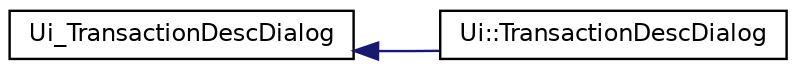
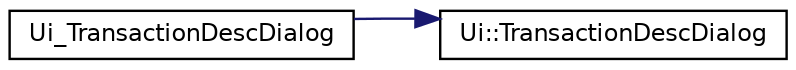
  digraph {
    rankdir=LR
    node [color=black fillcolor=white fontname=Helvetica fontsize=10 shape=record style=filled]
    n1 [height=0.2 label=Ui_TransactionDescDialog width=0.4]
    n2 [height=0.2 label="Ui::TransactionDescDialog" width=0.4]
-   n1 -> n2 [color=midnightblue dir=back fontname=Helvetica fontsize=10 labelfontname=Helvetica labelfontsize=10 style=solid]
+   n2 -> n1 [color=midnightblue dir=back fontname=Helvetica fontsize=10 labelfontname=Helvetica labelfontsize=10 style=solid]
  }
